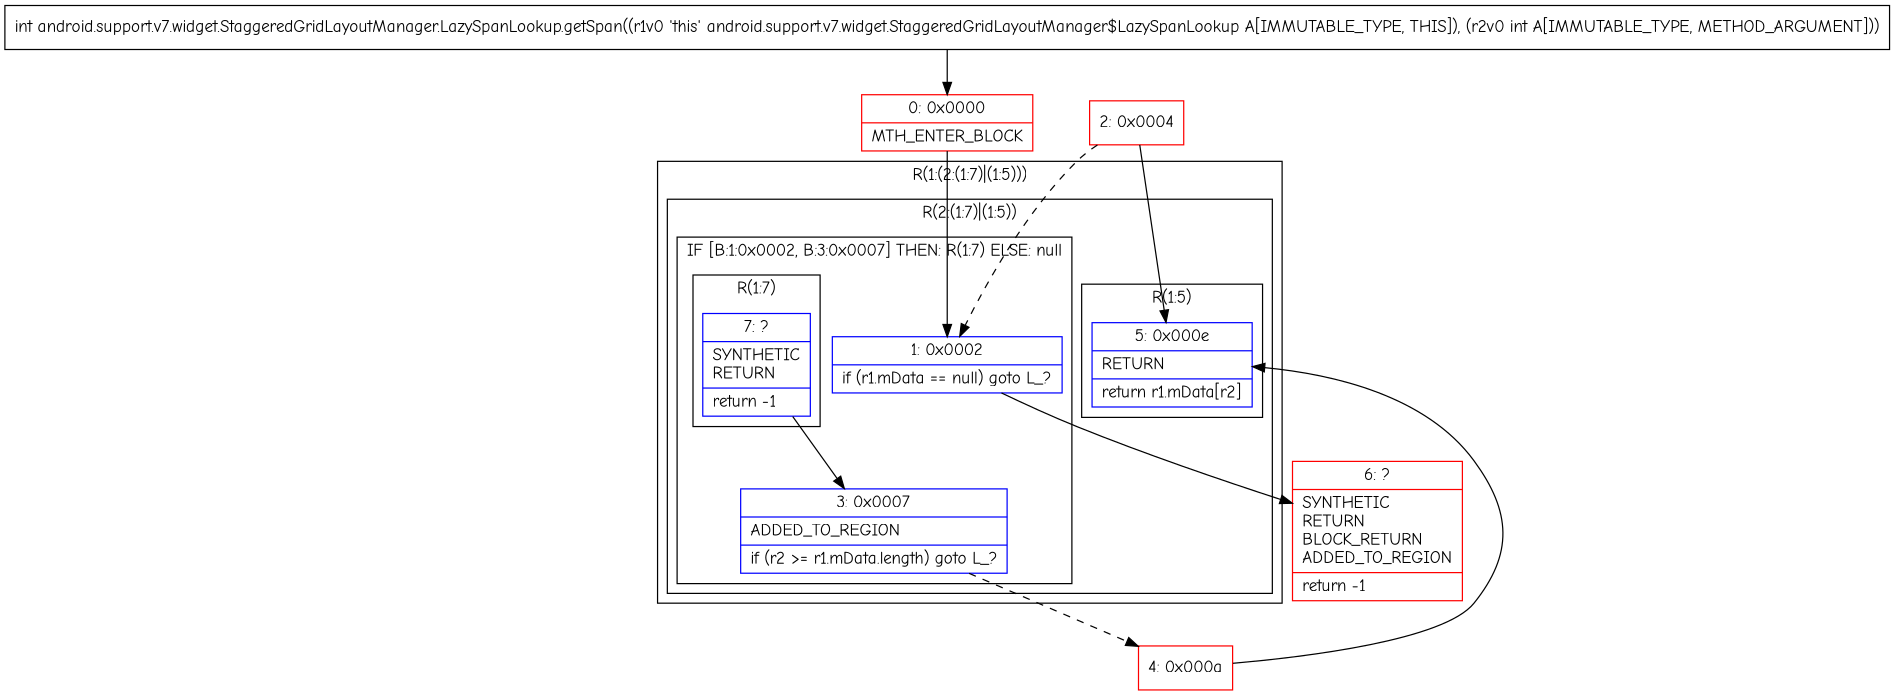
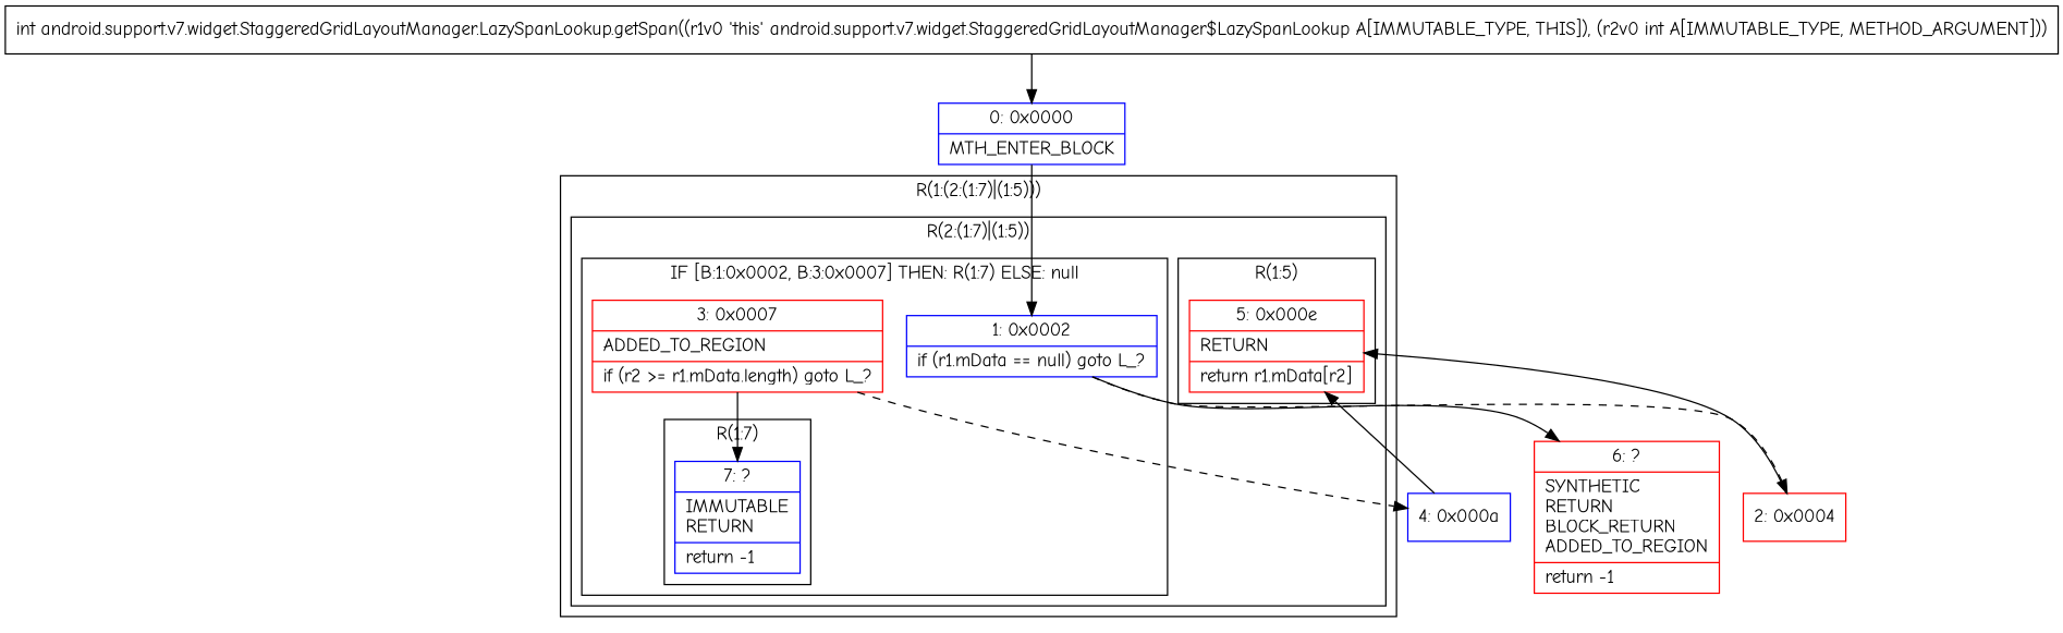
  digraph {
    fontname="Comic Neue"
    node [color=blue fontname="Comic Neue" shape=record]
    edge [fontname="Comic Neue"]
-   n1 [label="{7\:\ ?|SYNTHETIC\lRETURN\l|return \-1\l}"]
+   n1 [label="{7\:\ ?|IMMUTABLE\lRETURN\l|return \-1\l}"]
    n2 [label="{1\:\ 0x0002|if (r1.mData == null) goto L_?\l}"]
-   n3 [label="{3\:\ 0x0007|ADDED_TO_REGION\l|if (r2 \>= r1.mData.length) goto L_?\l}"]
-   n4 [label="{5\:\ 0x000e|RETURN\l|return r1.mData[r2]\l}"]
+   n3 [color=red label="{3\:\ 0x0007|ADDED_TO_REGION\l|if (r2 \>= r1.mData.length) goto L_?\l}"]
+   n4 [color=red label="{5\:\ 0x000e|RETURN\l|return r1.mData[r2]\l}"]
    n5 [color=red label="{2\:\ 0x0004}"]
    n6 [color=red label="{6\:\ ?|SYNTHETIC\lRETURN\lBLOCK_RETURN\lADDED_TO_REGION\l|return \-1\l}"]
-   n7 [color=red label="{4\:\ 0x000a}"]
-   n8 [color=red label="{0\:\ 0x0000|MTH_ENTER_BLOCK\l}"]
+   n7 [label="{4\:\ 0x000a}"]
+   n8 [label="{0\:\ 0x0000|MTH_ENTER_BLOCK\l}"]
    n9 [label="{int android.support.v7.widget.StaggeredGridLayoutManager.LazySpanLookup.getSpan((r1v0 'this' android.support.v7.widget.StaggeredGridLayoutManager$LazySpanLookup A[IMMUTABLE_TYPE, THIS]), (r2v0 int A[IMMUTABLE_TYPE, METHOD_ARGUMENT])) }" color=""]
    subgraph cluster_1 {
      label="R(1:(2:(1:7)|(1:5)))"
      subgraph cluster_2 {
        label="R(2:(1:7)|(1:5))"
        subgraph cluster_3 {
          label="IF [B:1:0x0002, B:3:0x0007] THEN: R(1:7) ELSE: null"
          n2
          n3
          subgraph cluster_4 {
            label="R(1:7)"
            n1
          }
        }
        subgraph cluster_5 {
          label="R(1:5)"
          n4
        }
      }
    }
-   n5 -> n2 [style=dashed]
+   n2 -> n5 [style=dashed]
    n2 -> n6
-   n1 -> n3
+   n3 -> n1
    n3 -> n7 [style=dashed]
    n5 -> n4
    n7 -> n4
    n8 -> n2
    n9 -> n8
  }
